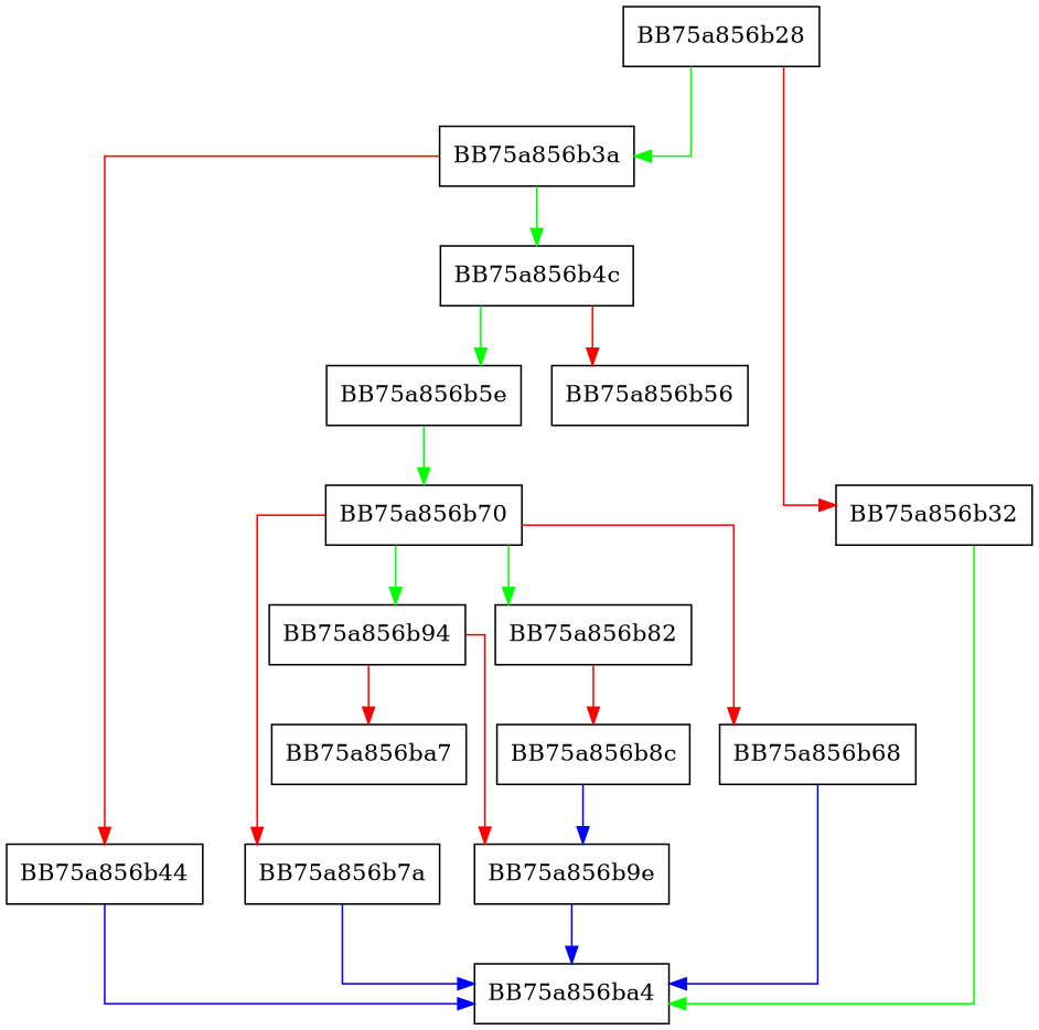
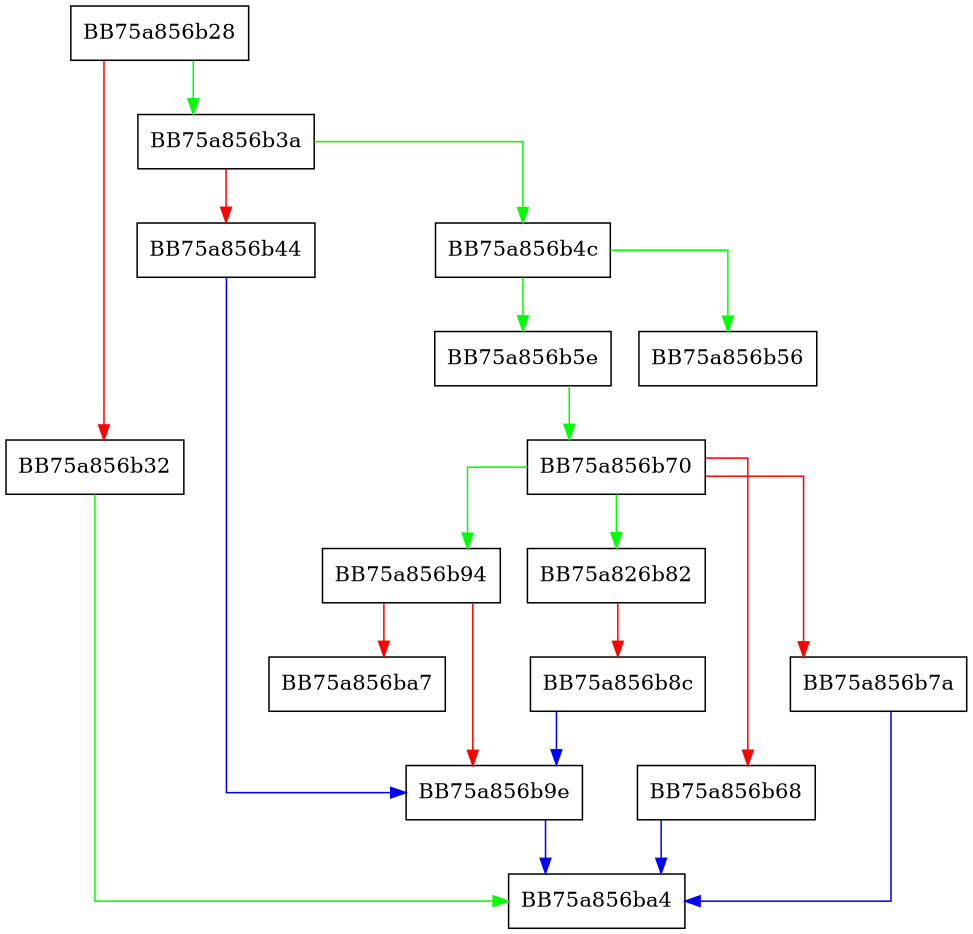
  digraph {
    splines=ortho
    node [shape=box]
    edge [color=red]
    BB75a856b28
    BB75a856b3a
    BB75a856b32
    BB75a856b4c
    BB75a856b44
    BB75a856ba4
    BB75a856b5e
    BB75a856b56
    BB75a856b70
    BB75a856b68
-   BB75a856b82
+   BB75a856b82 [label=BB75a826b82]
    BB75a856b7a
    BB75a856b94
    BB75a856b8c
    BB75a856ba7
    BB75a856b9e
    BB75a856b28 -> BB75a856b3a [color=green]
    BB75a856b28 -> BB75a856b32
    BB75a856b3a -> BB75a856b4c [color=green]
    BB75a856b3a -> BB75a856b44
    BB75a856b32 -> BB75a856ba4 [color=green]
    BB75a856b4c -> BB75a856b5e [color=green]
-   BB75a856b4c -> BB75a856b56
-   BB75a856b44 -> BB75a856ba4 [color=blue]
+   BB75a856b4c -> BB75a856b56 [color=green]
+   BB75a856b44 -> BB75a856b9e [color=blue]
    BB75a856b5e -> BB75a856b70 [color=green]
    BB75a856b70 -> BB75a856b68
    BB75a856b70 -> BB75a856b82 [color=green]
    BB75a856b70 -> BB75a856b7a
    BB75a856b70 -> BB75a856b94 [color=green]
    BB75a856b68 -> BB75a856ba4 [color=blue]
    BB75a856b82 -> BB75a856b8c
    BB75a856b7a -> BB75a856ba4 [color=blue]
    BB75a856b94 -> BB75a856ba7
    BB75a856b94 -> BB75a856b9e
    BB75a856b8c -> BB75a856b9e [color=blue]
    BB75a856b9e -> BB75a856ba4 [color=blue]
  }
